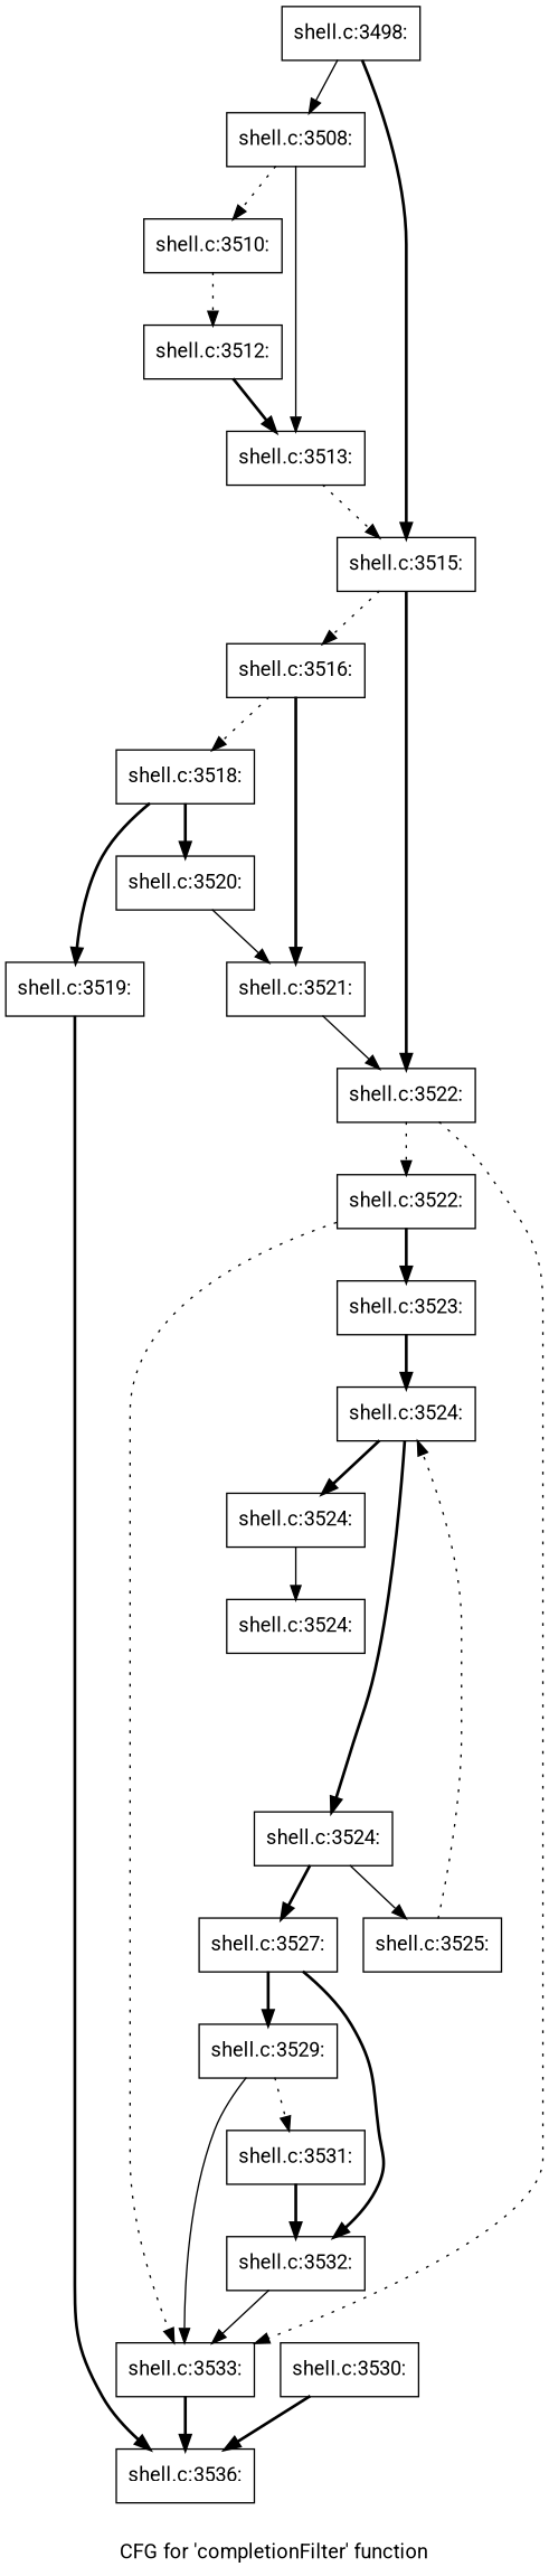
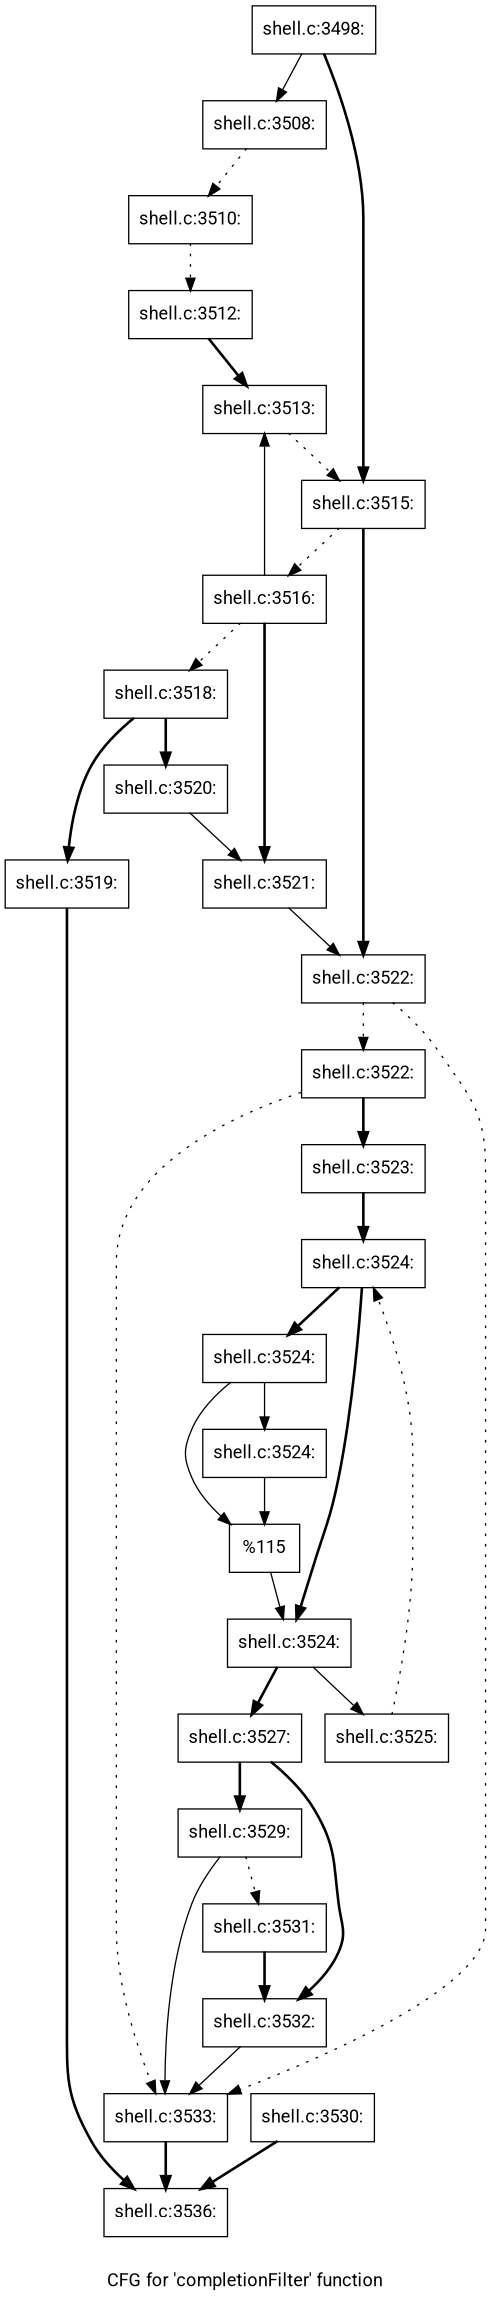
  digraph {
    fontname=Roboto
    label="CFG for 'completionFilter' function"
    node [fontname=Roboto shape=record]
    edge [fontname=Roboto style=bold]
    n1 [label="{shell.c:3498:}"]
    n2 [label="{shell.c:3508:}"]
    n3 [label="{shell.c:3515:}"]
    n4 [label="{shell.c:3510:}"]
    n5 [label="{shell.c:3513:}"]
    n6 [label="{shell.c:3516:}"]
    n7 [label="{shell.c:3522:}"]
    n8 [label="{shell.c:3512:}"]
    n9 [label="{shell.c:3518:}"]
    n10 [label="{shell.c:3521:}"]
    n11 [label="{shell.c:3522:}"]
    n12 [label="{shell.c:3533:}"]
    n13 [label="{shell.c:3536:}"]
    n14 [label="{shell.c:3519:}"]
    n15 [label="{shell.c:3520:}"]
    n16 [label="{shell.c:3523:}"]
    n17 [label="{shell.c:3524:}"]
    n18 [label="{shell.c:3524:}"]
    n19 [label="{shell.c:3524:}"]
+   n20 [label="{%115}"]
    n21 [label="{shell.c:3524:}"]
    n22 [label="{shell.c:3525:}"]
    n23 [label="{shell.c:3527:}"]
    n24 [label="{shell.c:3529:}"]
    n25 [label="{shell.c:3532:}"]
    n26 [label="{shell.c:3531:}"]
    n27 [label="{shell.c:3530:}"]
    n1 -> n2 [style=solid]
    n1 -> n3
    n2 -> n4 [style=dotted]
-   n2 -> n5 [style=solid]
+   n6 -> n5 [style=solid]
    n3 -> n6 [style=dotted]
    n3 -> n7
    n4 -> n8 [style=dotted]
    n5 -> n3 [style=dotted]
    n6 -> n9 [style=dotted]
    n6 -> n10
    n7 -> n11 [style=dotted]
    n7 -> n12 [style=dotted]
    n8 -> n5
    n9 -> n14
    n9 -> n15
    n10 -> n7 [style=solid]
    n11 -> n12 [style=dotted]
    n11 -> n16
    n12 -> n13
    n14 -> n13
    n15 -> n10 [style=solid]
    n16 -> n17
    n17 -> n18
    n17 -> n19
+   n18 -> n20 [style=solid]
    n18 -> n21 [style=solid]
    n19 -> n22 [style=solid]
    n19 -> n23
+   n20 -> n19 [style=solid]
+   n21 -> n20 [style=solid]
    n22 -> n17 [style=dotted]
    n23 -> n24
    n23 -> n25
    n24 -> n12 [style=solid]
    n24 -> n26 [style=dotted]
    n25 -> n12 [style=solid]
    n26 -> n25
    n27 -> n13
  }
